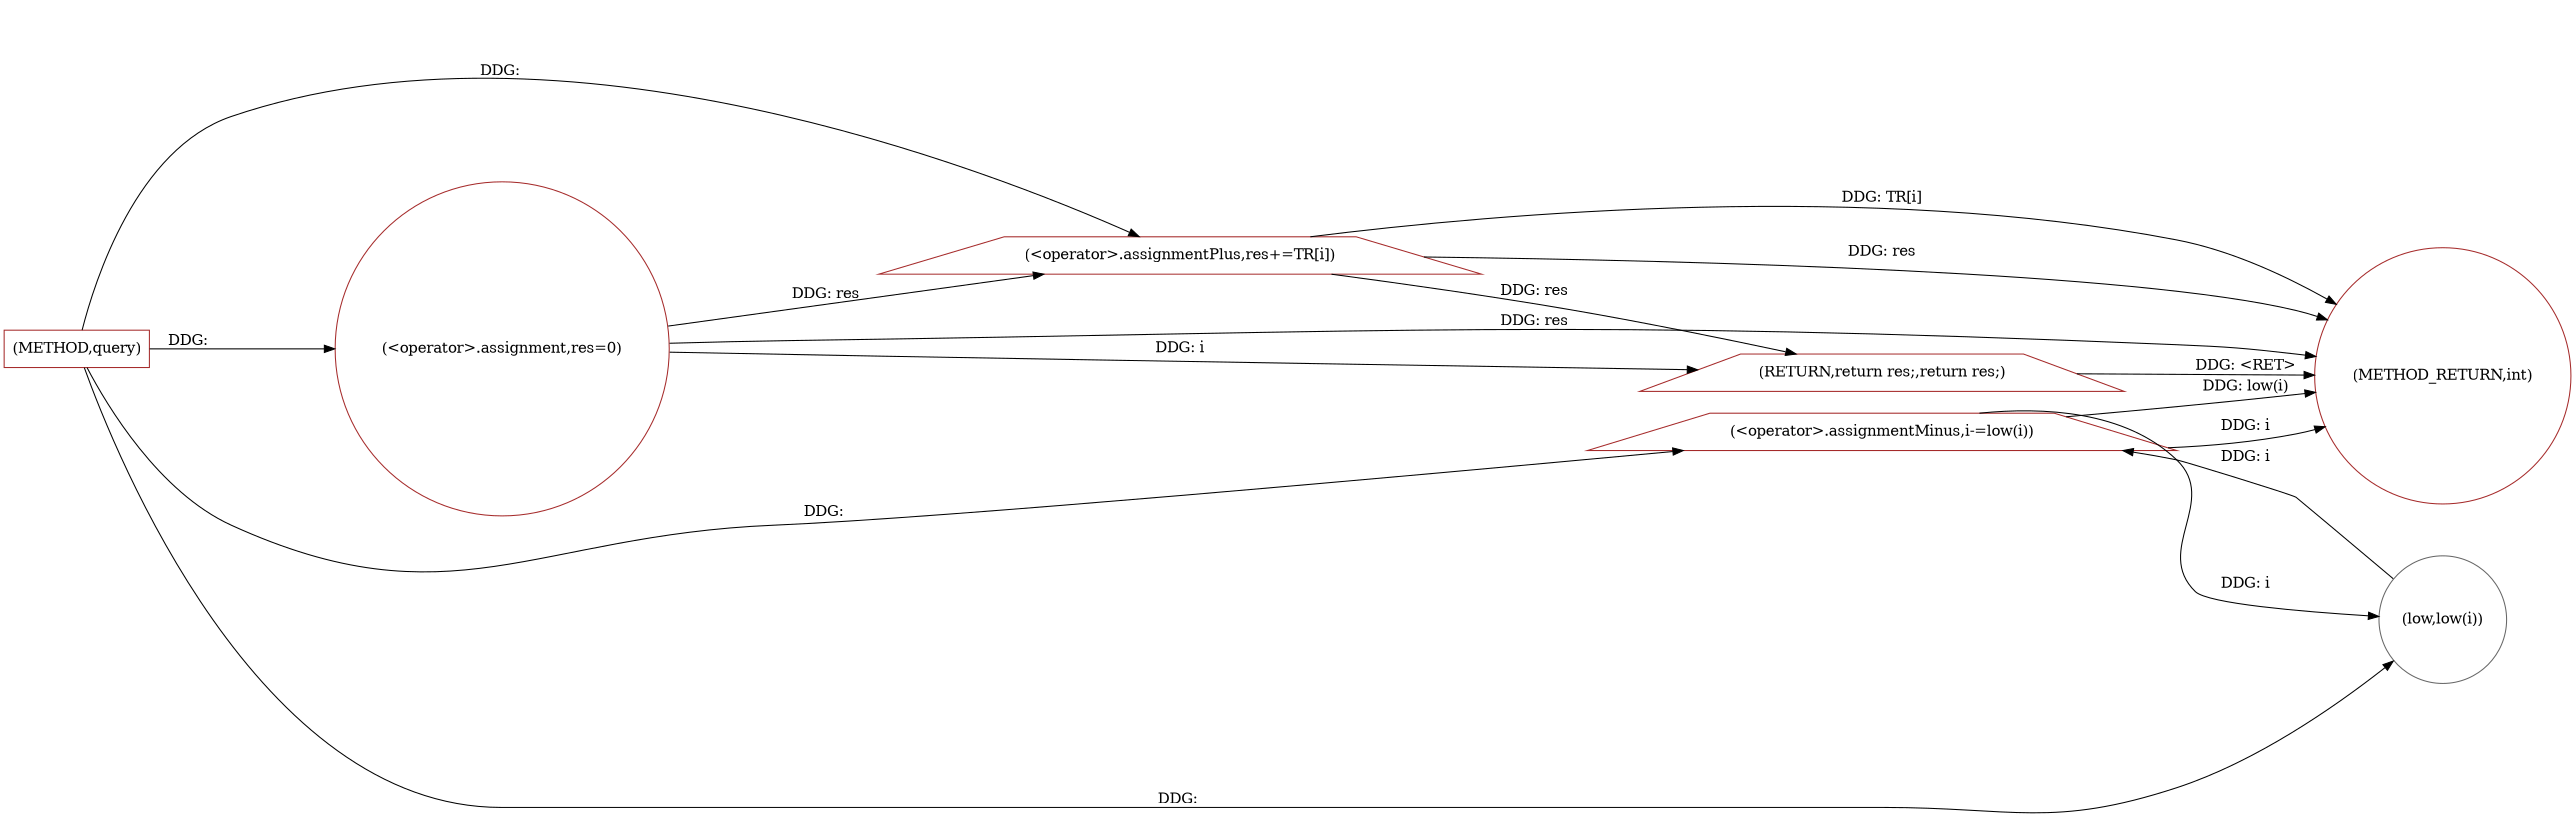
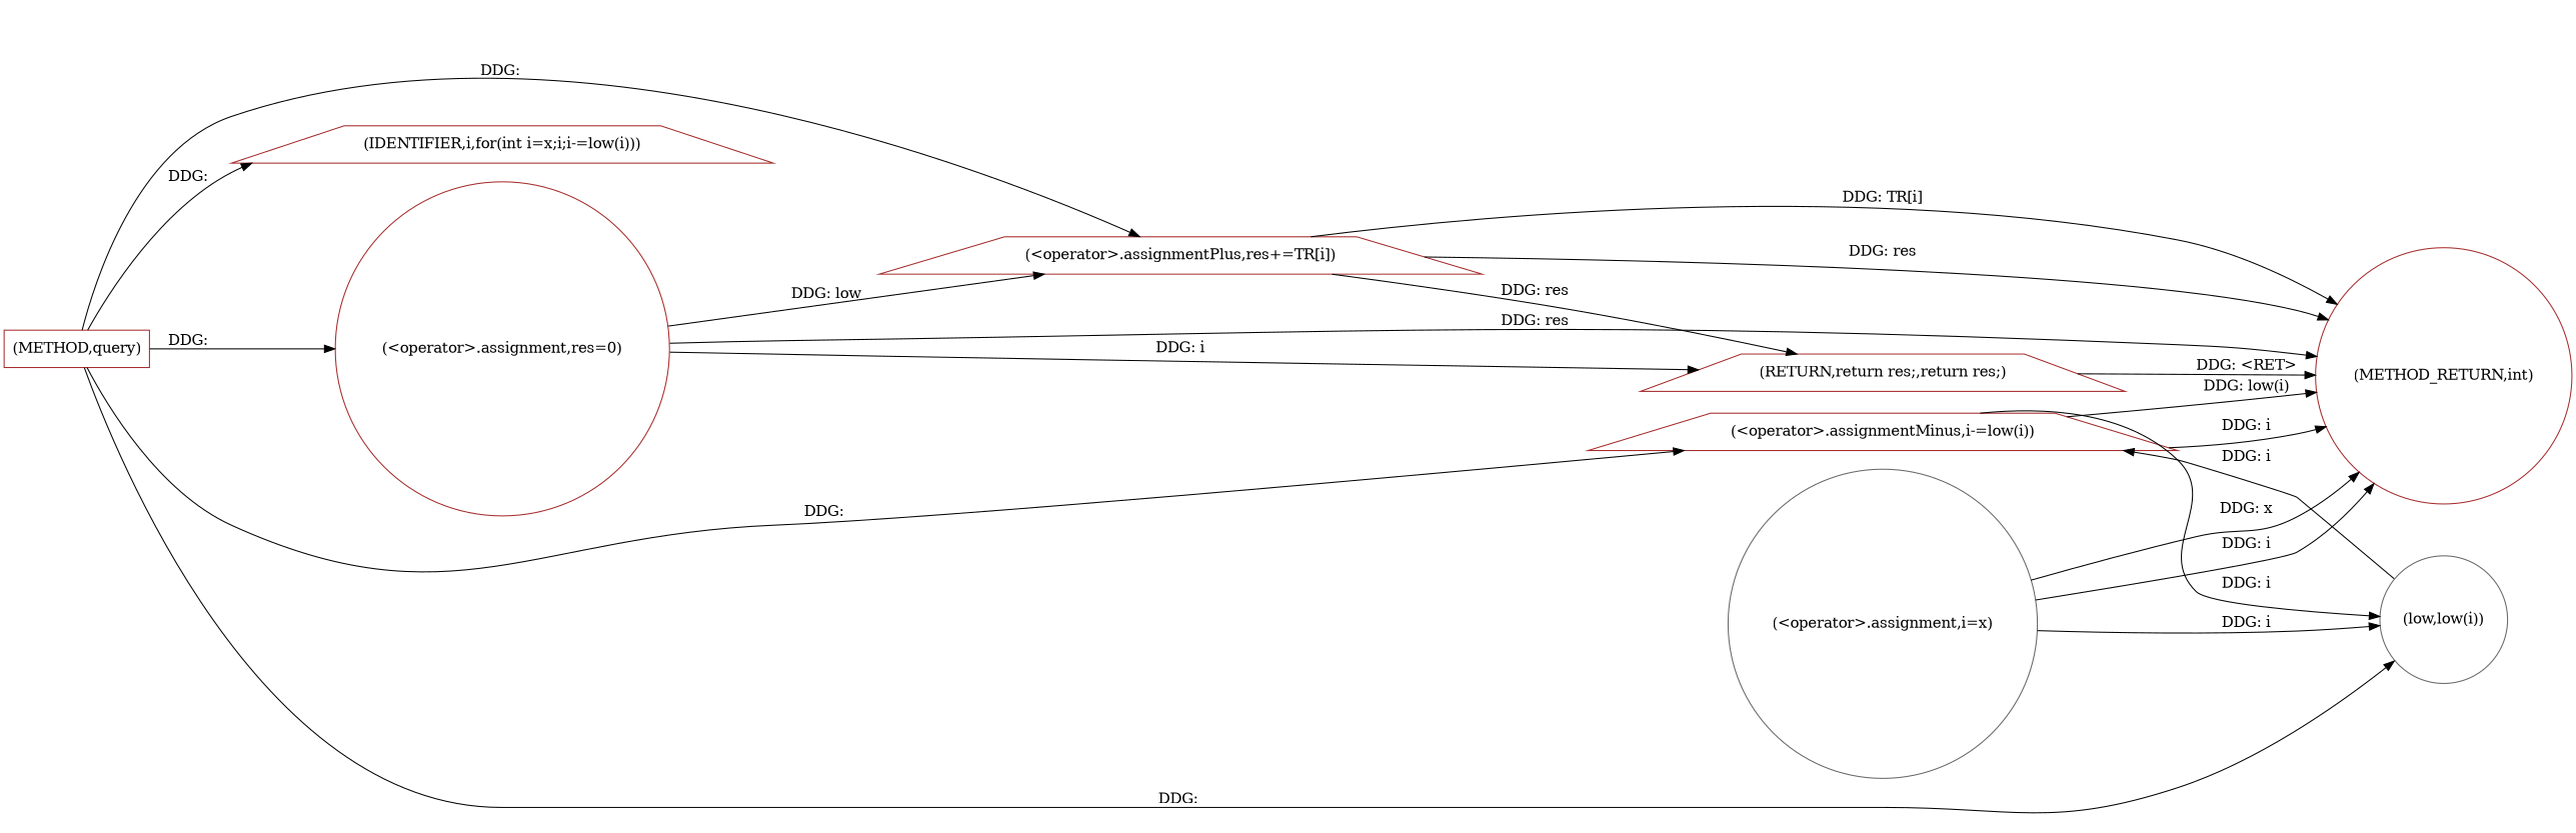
  digraph {
    rankdir=LR
    node [color=brown shape=circle]
    n1 [label="(METHOD,query)" shape=box]
    n2 [label="(<operator>.assignment,res=0)"]
+   n3 [label="(IDENTIFIER,i,for(int i=x;i;i-=low(i)))" shape=trapezium]
    n4 [label="(<operator>.assignmentMinus,i-=low(i))" shape=trapezium]
    n5 [label="(<operator>.assignmentPlus,res+=TR[i])" shape=trapezium]
    n6 [color=gray40 label="(low,low(i))"]
    n7 [label="(METHOD_RETURN,int)"]
    n8 [label="(RETURN,return res;,return res;)" shape=trapezium]
+   n9 [color=gray40 label="(<operator>.assignment,i=x)"]
    n1 -> n2 [label="DDG: "]
+   n1 -> n3 [label="DDG: "]
    n1 -> n4 [label="DDG: "]
    n1 -> n5 [label="DDG: "]
    n1 -> n6 [label="DDG: "]
-   n2 -> n5 [label="DDG: res"]
+   n2 -> n5 [label="DDG: low"]
    n2 -> n7 [label="DDG: res"]
    n2 -> n8 [label="DDG: i"]
    n4 -> n6 [label="DDG: i"]
    n4 -> n7 [label="DDG: i"]
    n4 -> n7 [label="DDG: low(i)"]
    n5 -> n7 [label="DDG: res"]
    n5 -> n7 [label="DDG: TR[i]"]
    n5 -> n8 [label="DDG: res"]
    n6 -> n4 [label="DDG: i"]
    n8 -> n7 [label="DDG: <RET>"]
+   n9 -> n6 [label="DDG: i"]
+   n9 -> n7 [label="DDG: i"]
+   n9 -> n7 [label="DDG: x"]
  }
